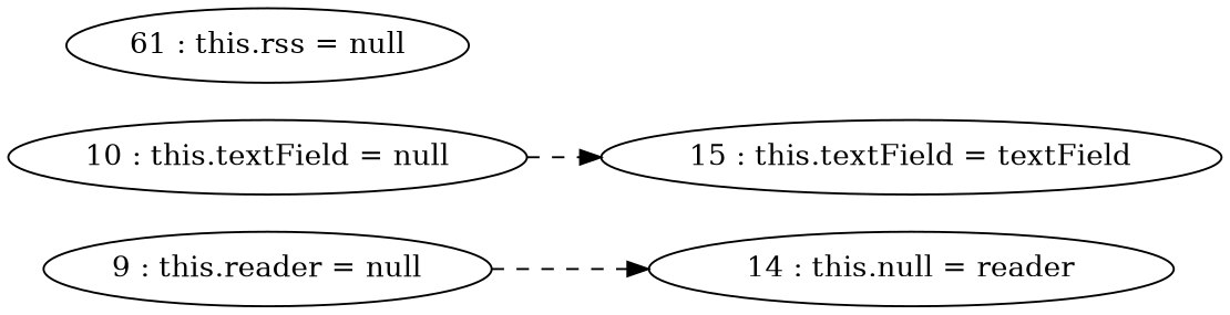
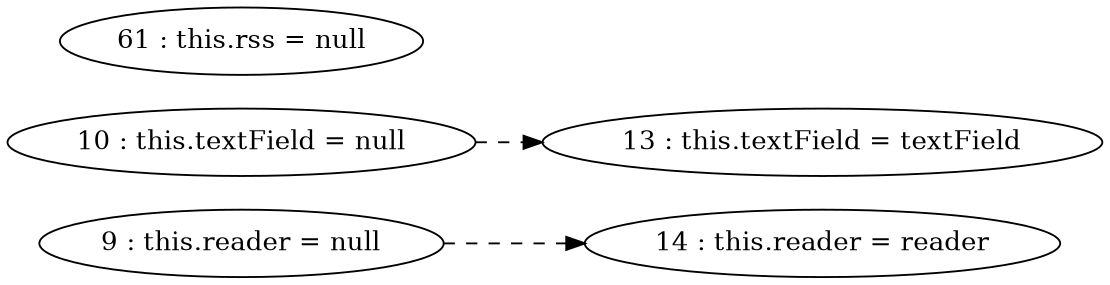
  digraph {
    rankdir=LR
    edge [style=dashed]
    "9 : this.reader = null"
-   "14 : this.reader = reader" [label="14 : this.null = reader"]
+   "14 : this.reader = reader"
    "10 : this.textField = null"
-   "15 : this.textField = textField"
+   "15 : this.textField = textField" [label="13 : this.textField = textField"]
    n5 [label="61 : this.rss = null"]
    "9 : this.reader = null" -> "14 : this.reader = reader"
    "10 : this.textField = null" -> "15 : this.textField = textField"
  }
